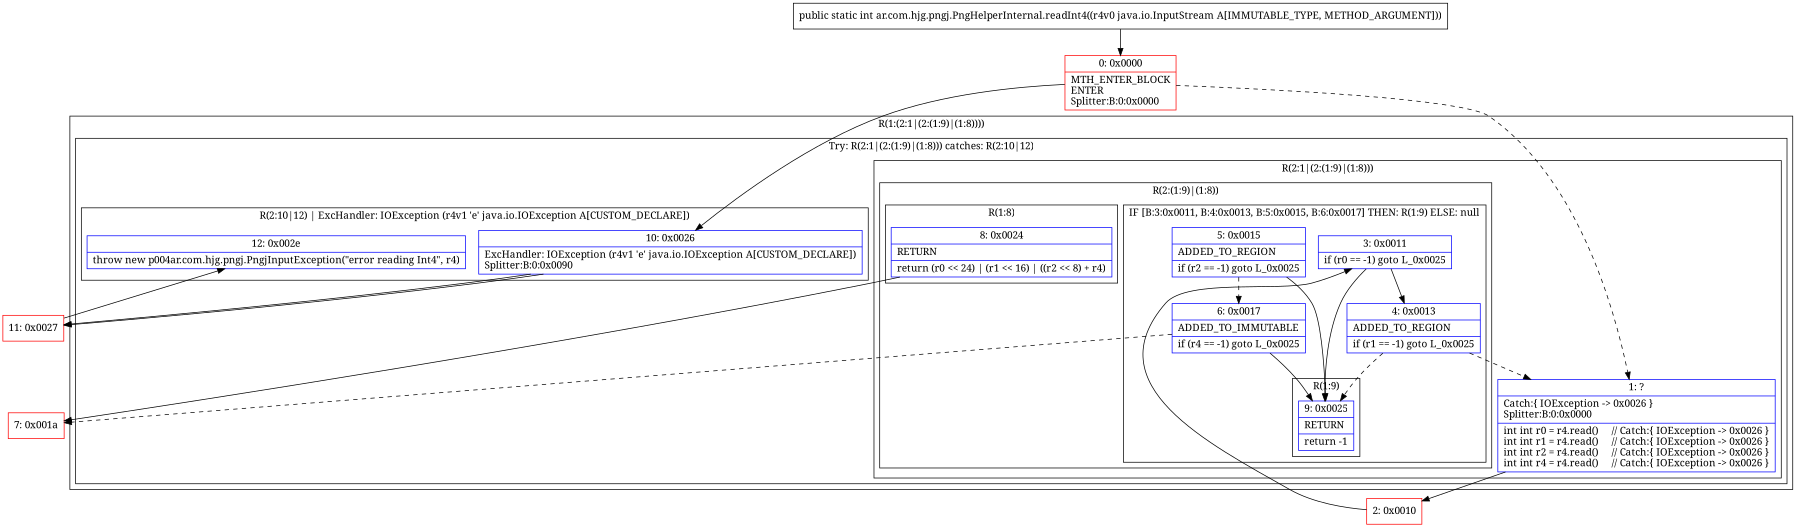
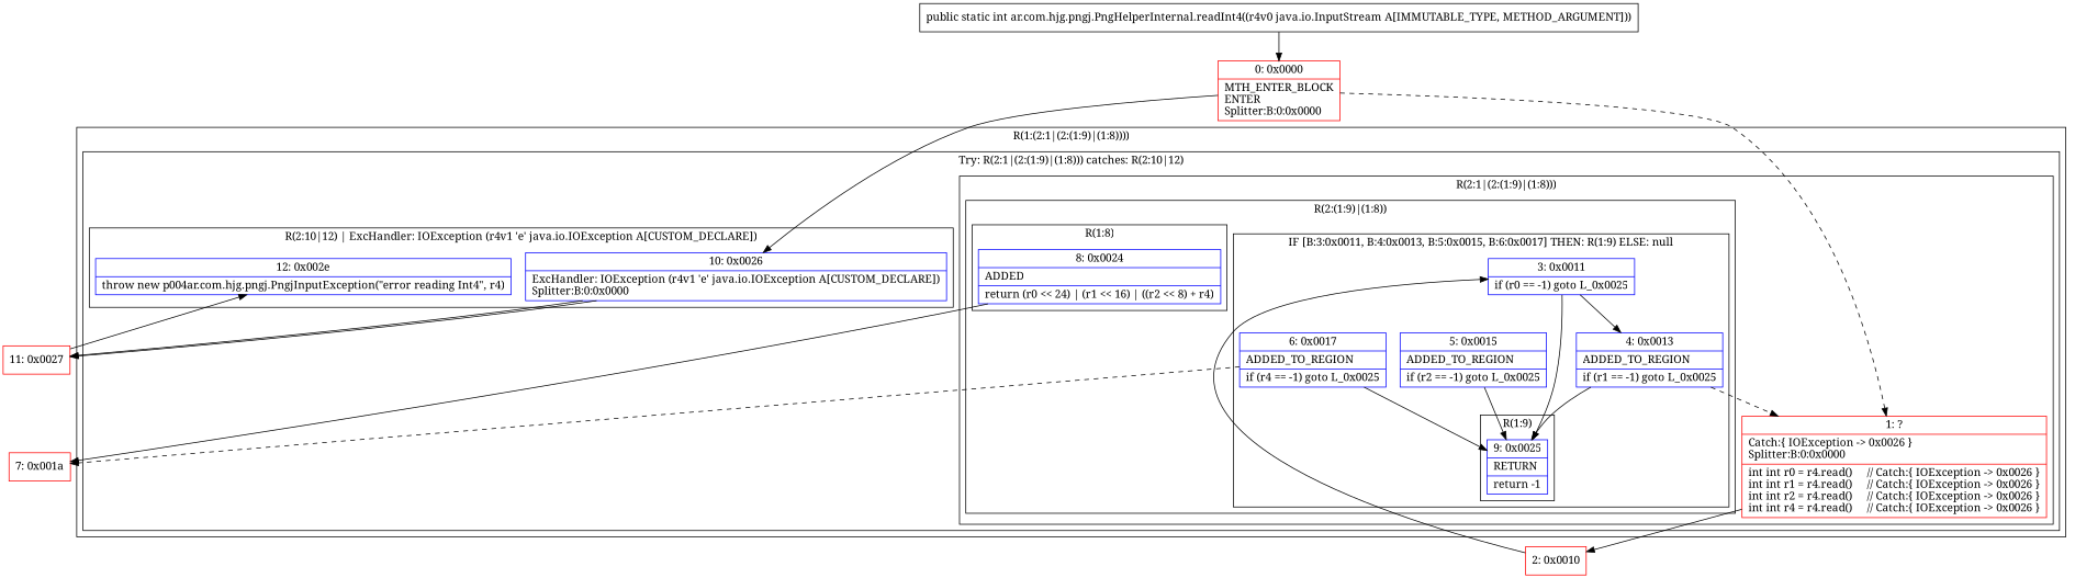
  digraph {
    fontname="Noto Serif"
    node [color=blue fontname="Noto Serif" shape=record]
    edge [fontname="Noto Serif"]
    n1 [label="{9\:\ 0x0025|RETURN\l|return \-1\l}"]
    n2 [label="{3\:\ 0x0011|if (r0 == \-1) goto L_0x0025\l}"]
    n3 [label="{4\:\ 0x0013|ADDED_TO_REGION\l|if (r1 == \-1) goto L_0x0025\l}"]
    n4 [label="{5\:\ 0x0015|ADDED_TO_REGION\l|if (r2 == \-1) goto L_0x0025\l}"]
-   n5 [label="{6\:\ 0x0017|ADDED_TO_IMMUTABLE\l|if (r4 == \-1) goto L_0x0025\l}"]
-   n6 [label="{8\:\ 0x0024|RETURN\l|return (r0 \<\< 24) \| (r1 \<\< 16) \| ((r2 \<\< 8) + r4)\l}"]
-   n7 [label="{1\:\ ?|Catch:\{ IOException \-\> 0x0026 \}\lSplitter:B:0:0x0000\l|int int r0 = r4.read()     \/\/ Catch:\{ IOException \-\> 0x0026 \}\lint int r1 = r4.read()     \/\/ Catch:\{ IOException \-\> 0x0026 \}\lint int r2 = r4.read()     \/\/ Catch:\{ IOException \-\> 0x0026 \}\lint int r4 = r4.read()     \/\/ Catch:\{ IOException \-\> 0x0026 \}\l}"]
-   n8 [label="{10\:\ 0x0026|ExcHandler: IOException (r4v1 'e' java.io.IOException A[CUSTOM_DECLARE])\lSplitter:B:0:0x0090\l}"]
+   n5 [label="{6\:\ 0x0017|ADDED_TO_REGION\l|if (r4 == \-1) goto L_0x0025\l}"]
+   n6 [label="{8\:\ 0x0024|ADDED\l|return (r0 \<\< 24) \| (r1 \<\< 16) \| ((r2 \<\< 8) + r4)\l}"]
+   n7 [color=red label="{1\:\ ?|Catch:\{ IOException \-\> 0x0026 \}\lSplitter:B:0:0x0000\l|int int r0 = r4.read()     \/\/ Catch:\{ IOException \-\> 0x0026 \}\lint int r1 = r4.read()     \/\/ Catch:\{ IOException \-\> 0x0026 \}\lint int r2 = r4.read()     \/\/ Catch:\{ IOException \-\> 0x0026 \}\lint int r4 = r4.read()     \/\/ Catch:\{ IOException \-\> 0x0026 \}\l}"]
+   n8 [label="{10\:\ 0x0026|ExcHandler: IOException (r4v1 'e' java.io.IOException A[CUSTOM_DECLARE])\lSplitter:B:0:0x0000\l}"]
    n9 [label="{12\:\ 0x002e|throw new p004ar.com.hjg.pngj.PngjInputException(\"error reading Int4\", r4)\l}"]
    n10 [color=red label="{7\:\ 0x001a}"]
    n11 [color=red label="{2\:\ 0x0010}"]
    n12 [color=red label="{11\:\ 0x0027}"]
    n13 [color=red label="{0\:\ 0x0000|MTH_ENTER_BLOCK\lENTER\lSplitter:B:0:0x0000\l}"]
    n14 [label="{public static int ar.com.hjg.pngj.PngHelperInternal.readInt4((r4v0 java.io.InputStream A[IMMUTABLE_TYPE, METHOD_ARGUMENT])) }" color=""]
    subgraph cluster_1 {
      label="R(1:(2:1|(2:(1:9)|(1:8))))"
      subgraph cluster_2 {
        label="Try: R(2:1|(2:(1:9)|(1:8))) catches: R(2:10|12)"
        subgraph cluster_3 {
          label="R(2:1|(2:(1:9)|(1:8)))"
          n7
          subgraph cluster_4 {
            label="R(2:(1:9)|(1:8))"
            subgraph cluster_5 {
              label="IF [B:3:0x0011, B:4:0x0013, B:5:0x0015, B:6:0x0017] THEN: R(1:9) ELSE: null"
              n2
              n3
              n4
              n5
              subgraph cluster_6 {
                label="R(1:9)"
                n1
              }
            }
            subgraph cluster_7 {
              label="R(1:8)"
              n6
            }
          }
        }
        subgraph cluster_8 {
          label="R(2:10|12) | ExcHandler: IOException (r4v1 'e' java.io.IOException A[CUSTOM_DECLARE])\l"
          n8
          n9
        }
      }
    }
    subgraph cluster_9 {
      label="R(2:10|12) | ExcHandler: IOException (r4v1 'e' java.io.IOException A[CUSTOM_DECLARE])\l"
    }
    n2 -> n1
    n2 -> n3 [style=solid]
-   n3 -> n1 [style=dashed]
+   n3 -> n1
    n3 -> n7 [style=dashed]
    n4 -> n1
-   n4 -> n5 [style=dashed]
    n5 -> n1
    n5 -> n10 [style=dashed]
    n6 -> n10
    n7 -> n11
    n8 -> n12
    n8 -> n12
    n11 -> n2
    n12 -> n9
    n13 -> n7 [style=dashed]
    n13 -> n8
    n14 -> n13
  }
